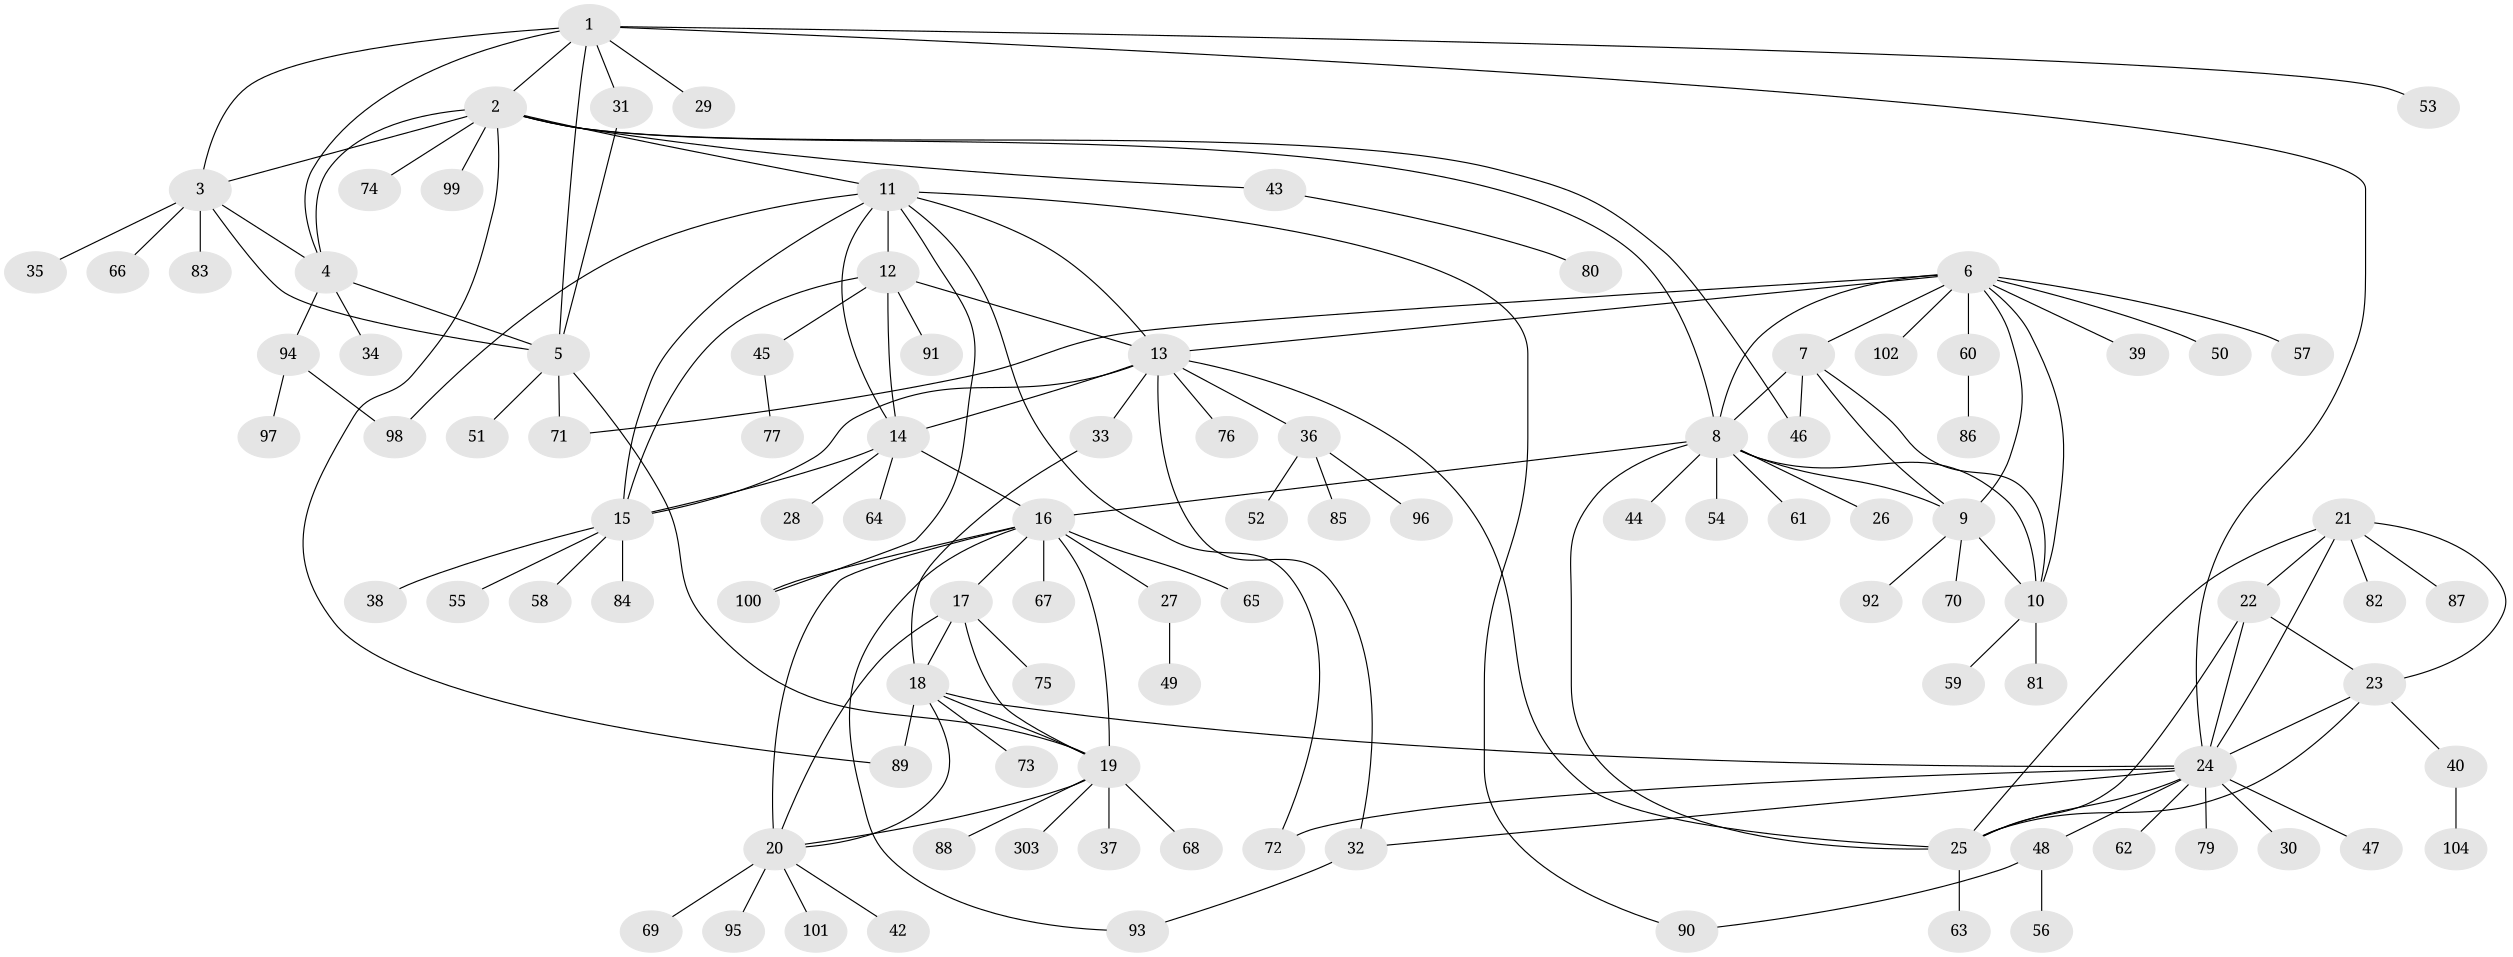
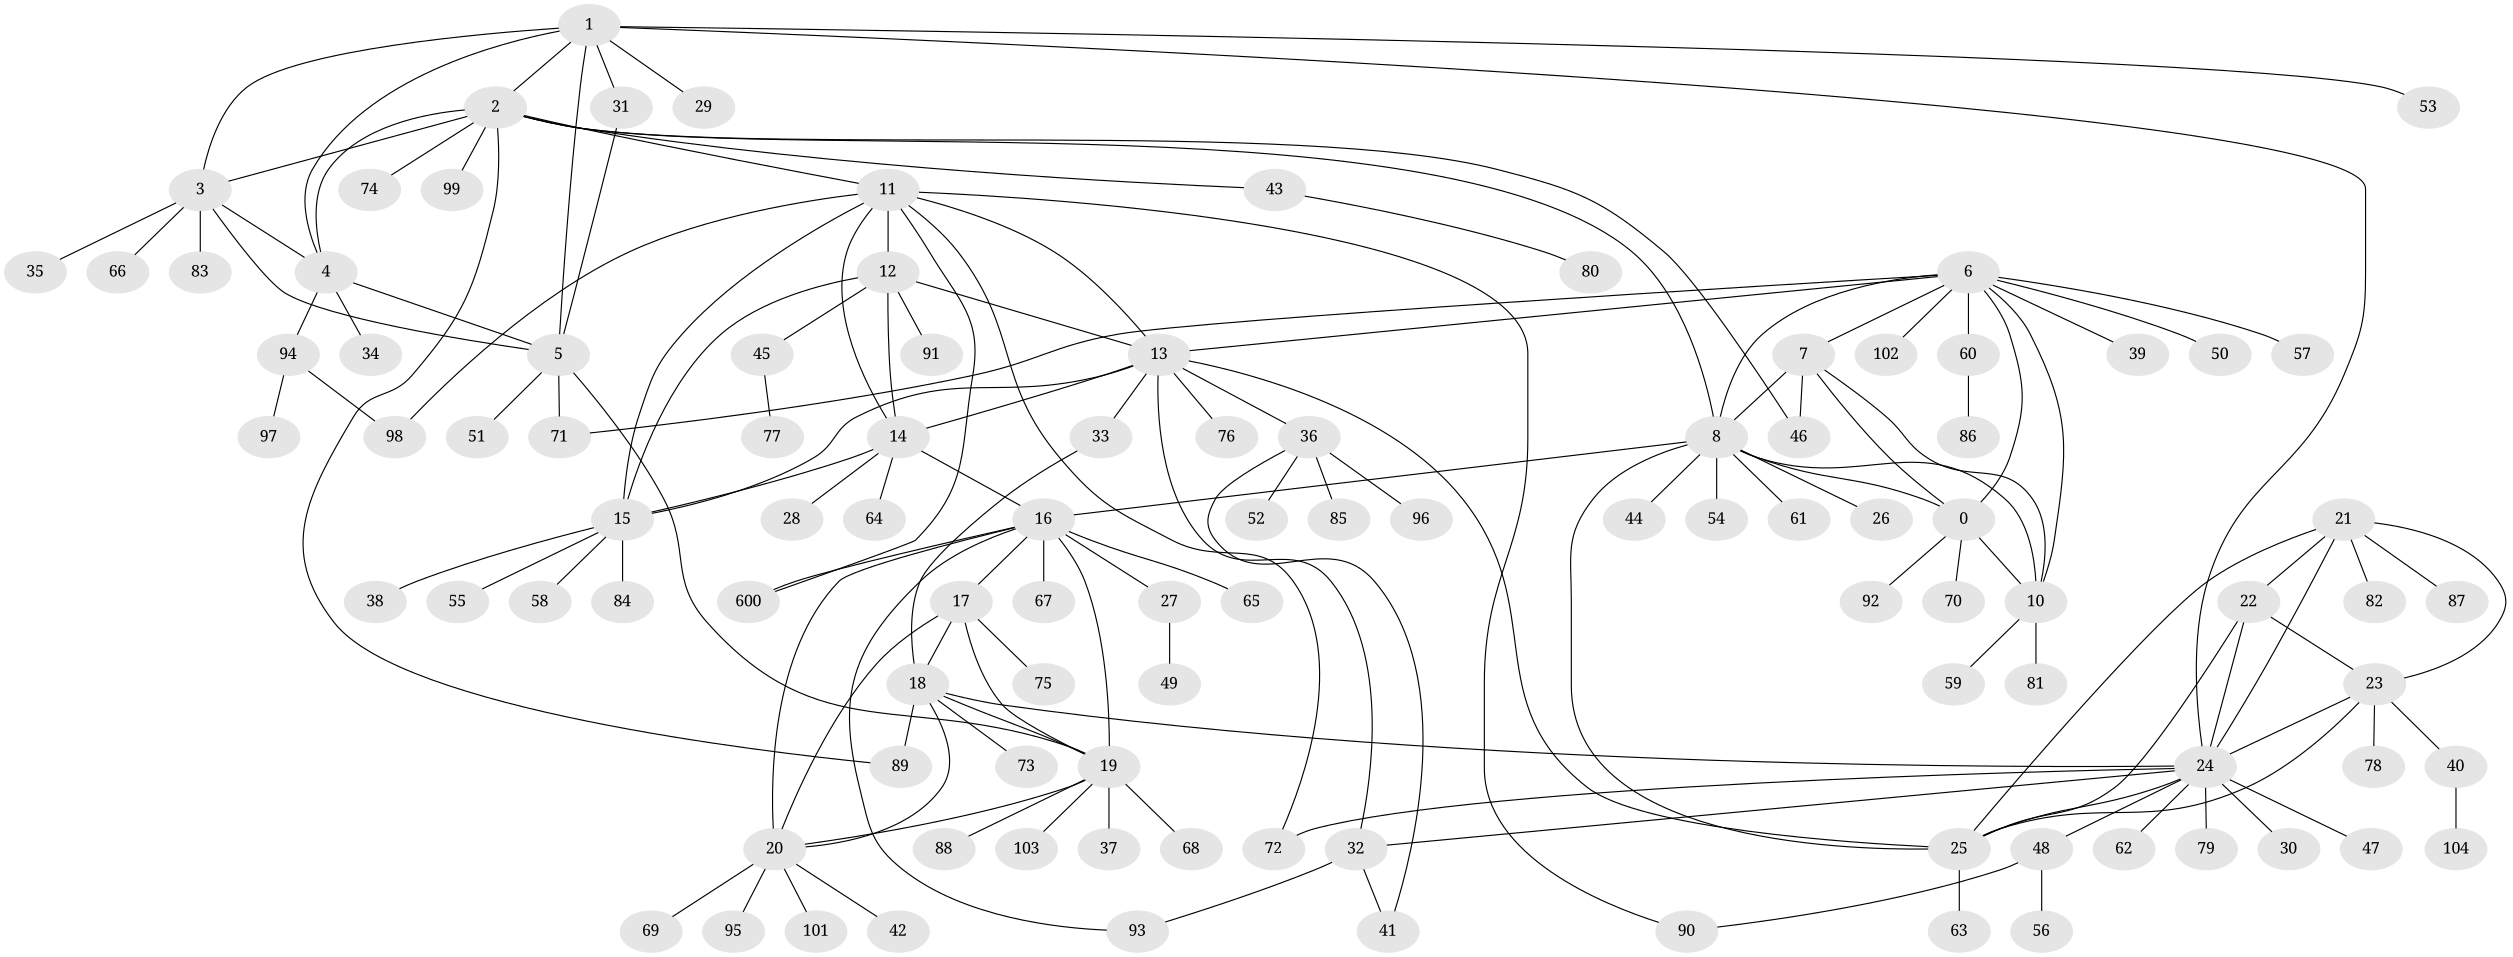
  graph {
    fontname="Noto Serif"
    node [color=gray90 fontname="Noto Serif" style=filled]
    edge [fontname="Noto Serif"]
    1
    2
    3
    4
    5
    24
    29
    31
    53
    8
    11
    43
    46
    74
    89
    99
    35
    66
    83
    34
    94
    19
    51
    71
    25
    72
    32
    30
    47
    48
    62
    79
-   9
+   9 [label=0]
    10
    16
    26
    44
    54
    61
    13
    12
    14
    15
    90
    98
-   100
+   100 [label=600]
    80
    97
    20
    37
    68
    88
-   103 [label=303]
+   103
    6
    7
    39
    50
    57
    60
    102
    70
    92
    59
    81
    33
    36
    76
    86
    17
    27
    65
    67
    93
    63
    45
    91
    28
    64
    38
    55
    58
    84
    77
+   41
    18
    52
    85
    96
    75
    73
    42
    69
    95
    101
    49
    21
    22
    23
    82
    87
    40
+   78
    104
    56
    1 -- 2
    1 -- 3
    1 -- 4
    1 -- 5
    1 -- 24
    1 -- 29
    1 -- 31
    1 -- 53
    2 -- 3
    2 -- 4
    2 -- 8
    2 -- 11
    2 -- 43
    2 -- 46
    2 -- 74
    2 -- 89
    2 -- 99
    3 -- 4
    3 -- 5
    3 -- 35
    3 -- 66
    3 -- 83
    4 -- 5
    4 -- 34
    4 -- 94
    5 -- 19
    5 -- 51
    5 -- 71
    24 -- 25
    24 -- 72
    24 -- 32
    24 -- 30
    24 -- 47
    24 -- 48
    24 -- 62
    24 -- 79
    31 -- 5
    8 -- 25
    8 -- 9
    8 -- 10
    8 -- 16
    8 -- 26
    8 -- 44
    8 -- 54
    8 -- 61
    11 -- 72
    11 -- 13
    11 -- 12
    11 -- 14
    11 -- 15
    11 -- 90
    11 -- 98
    11 -- 100
    43 -- 80
    94 -- 98
    94 -- 97
    19 -- 20
    19 -- 37
    19 -- 68
    19 -- 88
    19 -- 103
    25 -- 63
    32 -- 93
+   32 -- 41
    48 -- 90
    48 -- 56
    9 -- 10
    9 -- 70
    9 -- 92
    10 -- 59
    10 -- 81
    16 -- 19
    16 -- 100
    16 -- 20
    16 -- 17
    16 -- 27
    16 -- 65
    16 -- 67
    16 -- 93
    13 -- 25
    13 -- 32
    13 -- 14
    13 -- 15
    13 -- 33
    13 -- 36
    13 -- 76
    12 -- 13
    12 -- 14
    12 -- 15
    12 -- 45
    12 -- 91
    14 -- 16
    14 -- 15
    14 -- 28
    14 -- 64
    15 -- 38
    15 -- 55
    15 -- 58
    15 -- 84
    20 -- 42
    20 -- 69
    20 -- 95
    20 -- 101
    6 -- 8
    6 -- 71
    6 -- 9
    6 -- 10
    6 -- 13
    6 -- 7
    6 -- 39
    6 -- 50
    6 -- 57
    6 -- 60
    6 -- 102
    7 -- 8
    7 -- 46
    7 -- 9
    7 -- 10
    60 -- 86
    33 -- 18
+   36 -- 41
    36 -- 52
    36 -- 85
    36 -- 96
    17 -- 19
    17 -- 20
    17 -- 18
    17 -- 75
    27 -- 49
    45 -- 77
    18 -- 24
    18 -- 89
    18 -- 19
    18 -- 20
    18 -- 73
    21 -- 24
    21 -- 25
    21 -- 22
    21 -- 23
    21 -- 82
    21 -- 87
    22 -- 24
    22 -- 25
    22 -- 23
    23 -- 24
    23 -- 25
    23 -- 40
+   23 -- 78
    40 -- 104
  }
